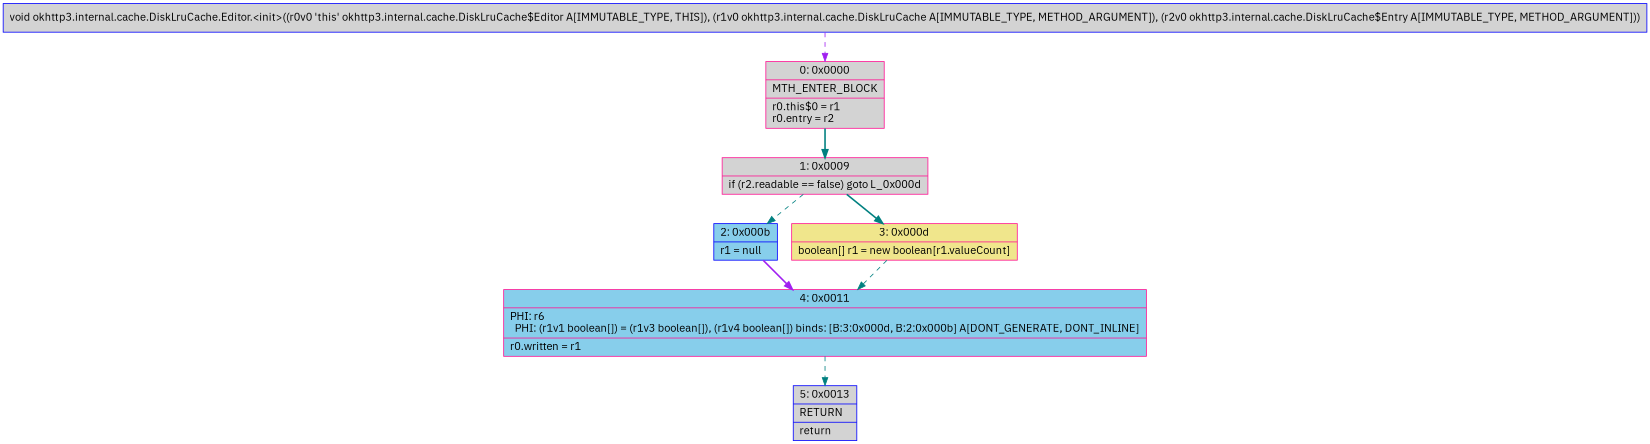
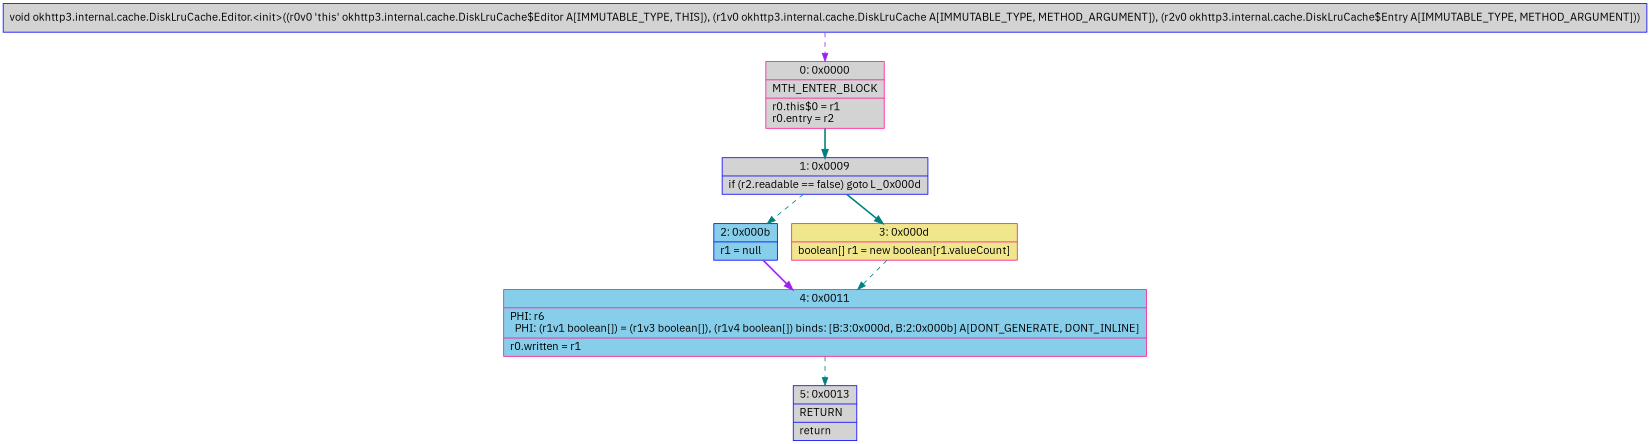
  digraph {
    fontname="IBM Plex Sans"
    node [color=blue fillcolor=lightgrey fontname="IBM Plex Sans" shape=record style=filled]
    edge [color=teal fontname="IBM Plex Sans" style=dashed]
    n1 [color=deeppink label="{0\:\ 0x0000|MTH_ENTER_BLOCK\l|r0.this$0 = r1\lr0.entry = r2\l}"]
-   n2 [color=deeppink label="{1\:\ 0x0009|if (r2.readable == false) goto L_0x000d\l}"]
+   n2 [label="{1\:\ 0x0009|if (r2.readable == false) goto L_0x000d\l}"]
    n3 [fillcolor=skyblue label="{2\:\ 0x000b|r1 = null\l}"]
    n4 [color=deeppink fillcolor=khaki label="{3\:\ 0x000d|boolean[] r1 = new boolean[r1.valueCount]\l}"]
    n5 [color=deeppink fillcolor=skyblue label="{4\:\ 0x0011|PHI: r6 \l  PHI: (r1v1 boolean[]) = (r1v3 boolean[]), (r1v4 boolean[]) binds: [B:3:0x000d, B:2:0x000b] A[DONT_GENERATE, DONT_INLINE]\l|r0.written = r1\l}"]
    n6 [label="{5\:\ 0x0013|RETURN\l|return\l}"]
    n7 [label="{void okhttp3.internal.cache.DiskLruCache.Editor.\<init\>((r0v0 'this' okhttp3.internal.cache.DiskLruCache$Editor A[IMMUTABLE_TYPE, THIS]), (r1v0 okhttp3.internal.cache.DiskLruCache A[IMMUTABLE_TYPE, METHOD_ARGUMENT]), (r2v0 okhttp3.internal.cache.DiskLruCache$Entry A[IMMUTABLE_TYPE, METHOD_ARGUMENT])) }"]
    n1 -> n2 [style=bold]
    n2 -> n3
    n2 -> n4 [style=bold]
    n3 -> n5 [color=purple style=bold]
    n4 -> n5
    n5 -> n6
    n7 -> n1 [color=purple]
  }
